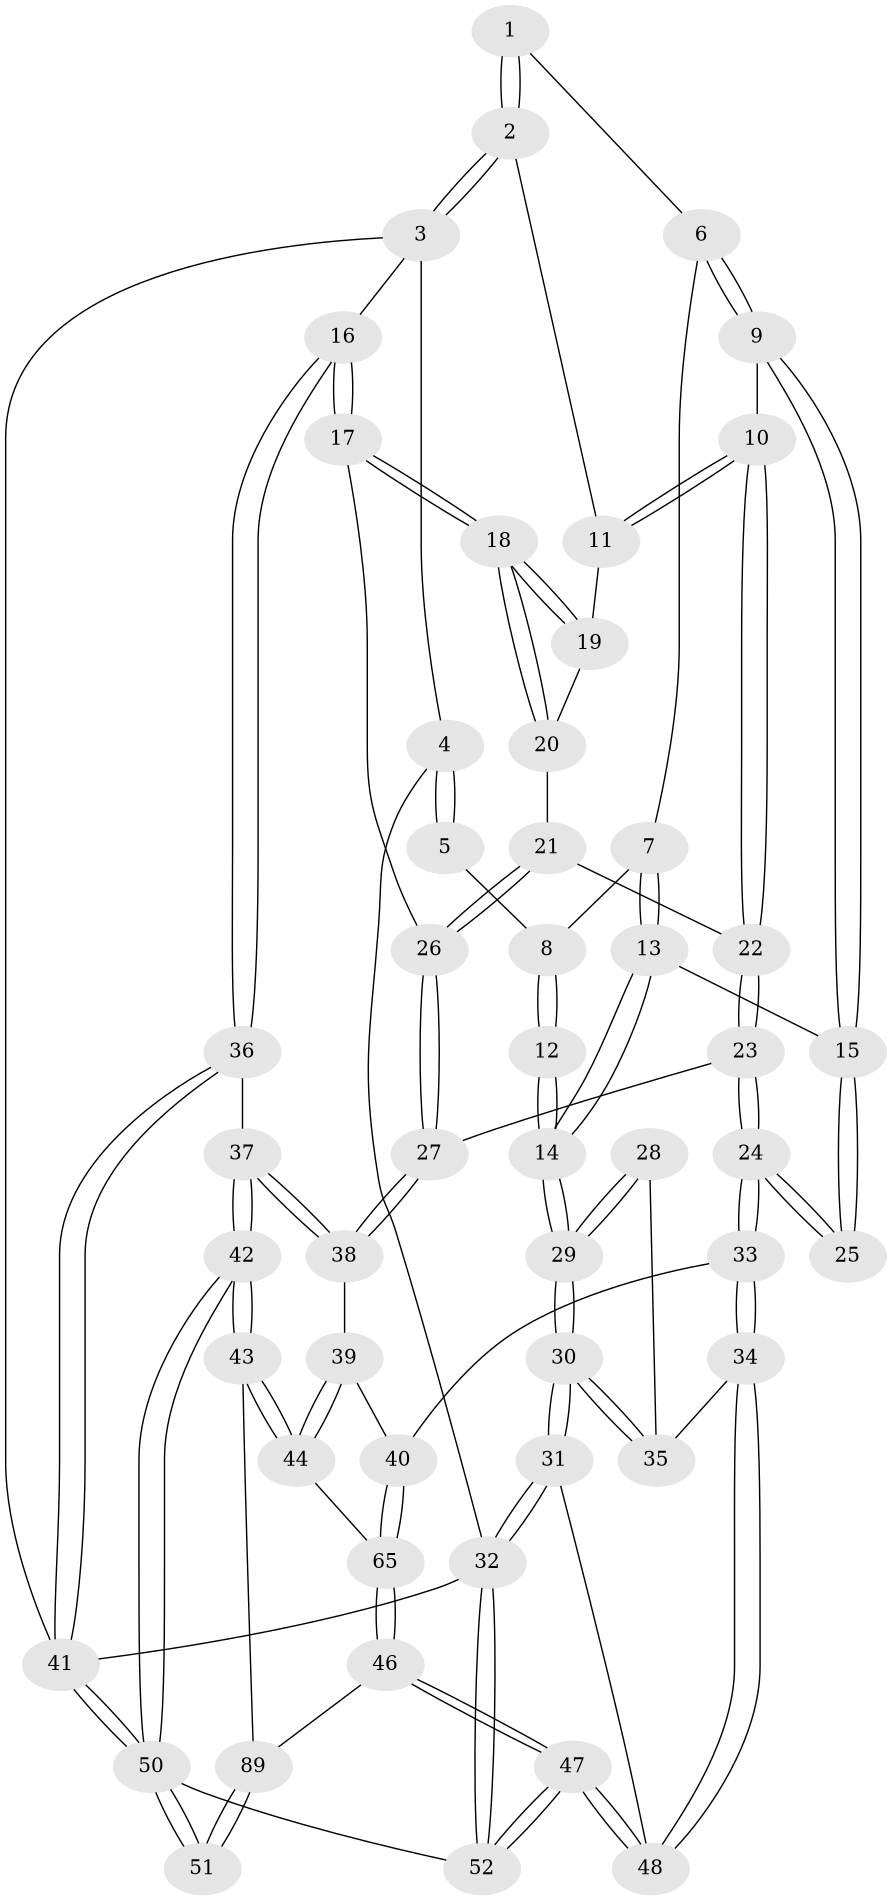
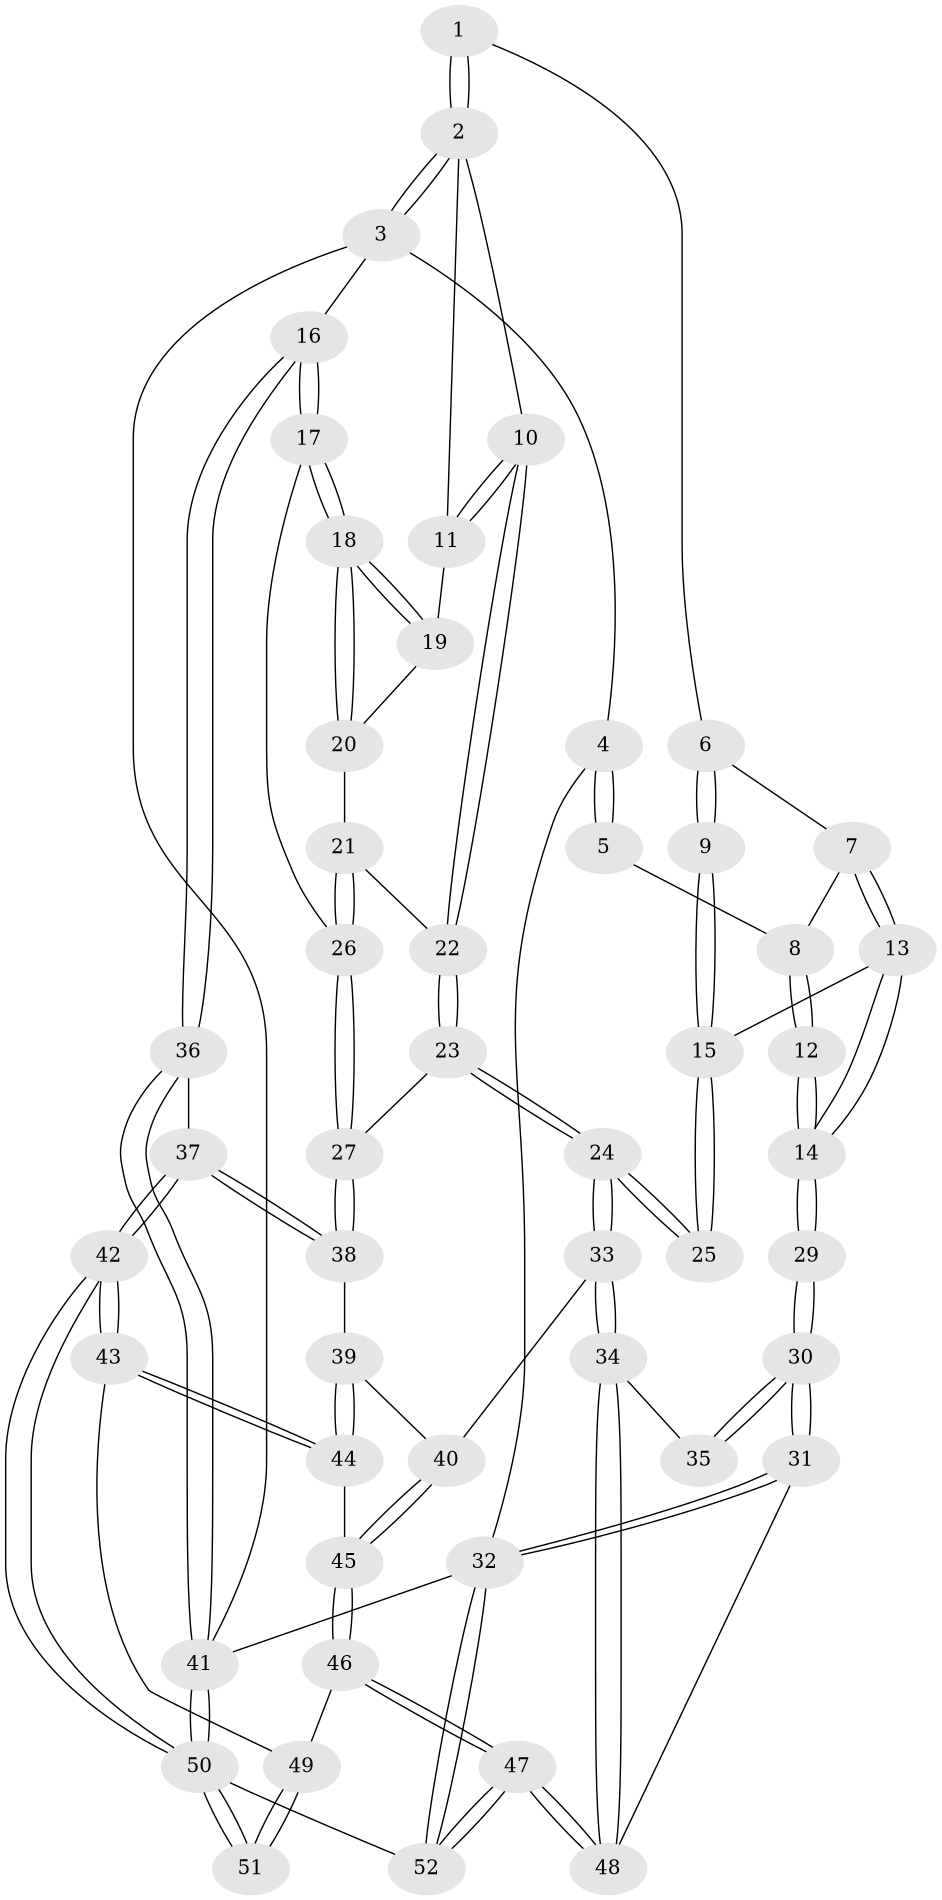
  graph {
    fontname="DejaVu Serif"
    node [color=gray90 fontname="DejaVu Serif" style=filled]
    edge [fontname="DejaVu Serif"]
    1
    2
    6
    3
    11
    7
    9
    4
    16
    41
    19
    5
    32
    17
    36
    50
    8
    12
    14
    52
    13
    10
    15
    22
    25
    23
    20
    29
    30
    18
    26
    37
    27
    21
    24
    33
    38
    34
    40
-   28
    35
    39
    31
    48
-   45 [label=65]
+   45
    42
    43
    44
    46
    51
-   49 [label=89]
+   49
    47
    1 -- 2
    1 -- 2
    1 -- 6
    2 -- 3
    2 -- 3
    2 -- 11
    6 -- 7
    6 -- 9
    6 -- 9
    3 -- 4
    3 -- 16
    3 -- 41
    11 -- 19
    7 -- 8
    7 -- 13
    7 -- 13
-   9 -- 10
+   2 -- 10
    9 -- 15
    9 -- 15
    4 -- 5
    4 -- 5
    4 -- 32
    16 -- 17
    16 -- 17
    16 -- 36
    16 -- 36
    41 -- 50
    41 -- 50
    19 -- 20
    5 -- 8
    32 -- 41
    32 -- 52
    32 -- 52
    17 -- 18
    17 -- 18
    17 -- 26
    36 -- 41
    36 -- 41
    36 -- 37
    50 -- 52
    50 -- 51
    50 -- 51
    8 -- 12
    8 -- 12
    12 -- 14
    12 -- 14
    14 -- 29
    14 -- 29
    13 -- 14
    13 -- 14
    13 -- 15
    10 -- 11
    10 -- 11
    10 -- 22
    10 -- 22
    15 -- 25
    15 -- 25
    22 -- 23
    22 -- 23
    23 -- 27
    23 -- 24
    23 -- 24
    20 -- 21
    29 -- 30
    29 -- 30
    30 -- 35
    30 -- 35
    30 -- 31
    30 -- 31
    18 -- 19
    18 -- 19
    18 -- 20
    18 -- 20
    26 -- 27
    26 -- 27
    37 -- 38
    37 -- 38
    37 -- 42
    37 -- 42
    27 -- 38
    27 -- 38
    21 -- 22
    21 -- 26
    21 -- 26
    24 -- 25
    24 -- 25
    24 -- 33
    24 -- 33
    33 -- 34
    33 -- 34
    33 -- 40
    38 -- 39
    34 -- 35
    34 -- 48
    34 -- 48
    40 -- 45
    40 -- 45
-   28 -- 29
-   28 -- 29
-   28 -- 35
    39 -- 40
    39 -- 44
    39 -- 44
    31 -- 32
    31 -- 32
    31 -- 48
    45 -- 46
    45 -- 46
    42 -- 50
    42 -- 50
    42 -- 43
    42 -- 43
    43 -- 44
    43 -- 44
    43 -- 49
    44 -- 45
    46 -- 49
    46 -- 47
    46 -- 47
    49 -- 51
    49 -- 51
    47 -- 52
    47 -- 52
    47 -- 48
    47 -- 48
  }
